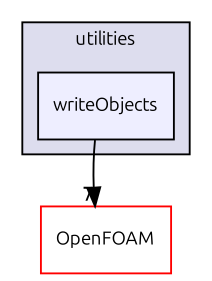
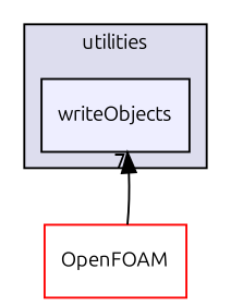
  digraph {
    compound=true
    fontname=Ubuntu
    node [fontname=Ubuntu fontsize=10 shape=box]
    n1 [fillcolor="#eeeeff" label=writeObjects pencolor=black style=filled]
    n2 [color=red label=OpenFOAM]
    subgraph cluster_1 {
      bgcolor="#ddddee"
      fontsize=10
      label=utilities
      pencolor=black
      n1
    }
-   n1 -> n2 [headlabel=7 labeldistance=1.5 labelfontname=Helvetica labelfontsize=10 fontname=Ubuntu]
+   n2 -> n1 [headlabel=7 labeldistance=1.5 labelfontname=Helvetica labelfontsize=10 fontname=Ubuntu]
  }
